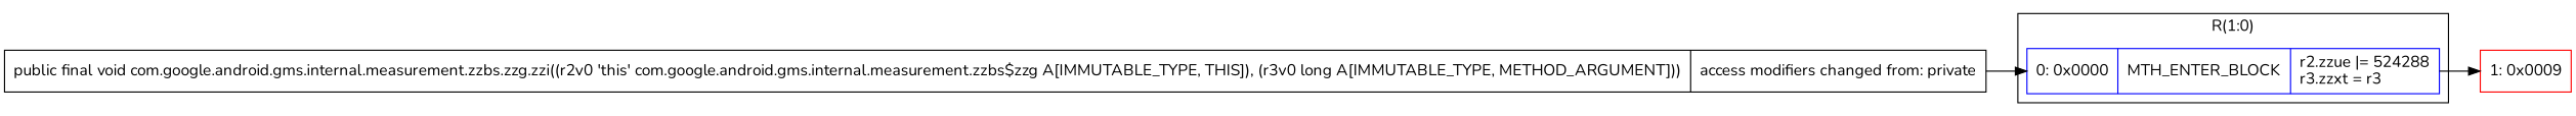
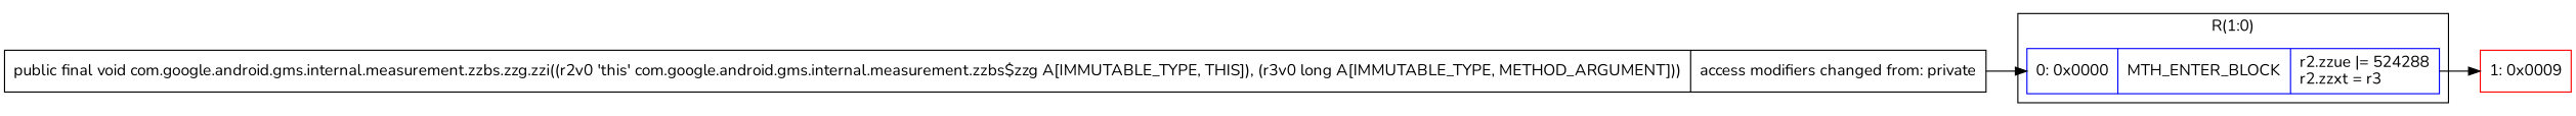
  digraph {
    rankdir=LR
    fontname=Nunito
    node [shape=record fontname=Nunito]
    edge [fontname=Nunito]
-   n1 [color=blue label="{0\:\ 0x0000|MTH_ENTER_BLOCK\l|r2.zzue \|= 524288\lr3.zzxt = r3\l}"]
+   n1 [color=blue label="{0\:\ 0x0000|MTH_ENTER_BLOCK\l|r2.zzue \|= 524288\lr2.zzxt = r3\l}"]
    n2 [color=red label="{1\:\ 0x0009}"]
    n3 [label="{public final void com.google.android.gms.internal.measurement.zzbs.zzg.zzi((r2v0 'this' com.google.android.gms.internal.measurement.zzbs$zzg A[IMMUTABLE_TYPE, THIS]), (r3v0 long A[IMMUTABLE_TYPE, METHOD_ARGUMENT]))  | access modifiers changed from: private\l}"]
    subgraph cluster_1 {
      label="R(1:0)"
      n1
    }
    n1 -> n2
    n3 -> n1
  }
